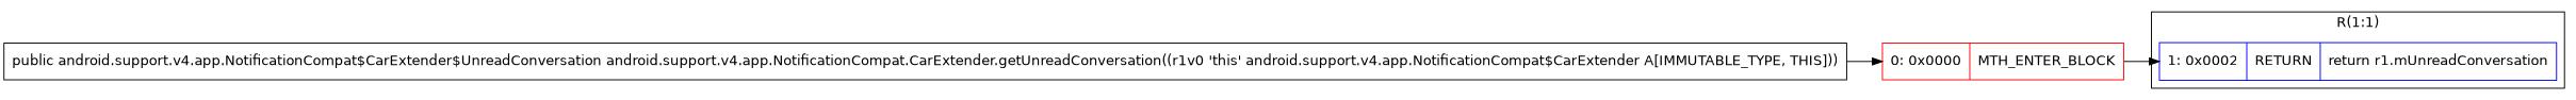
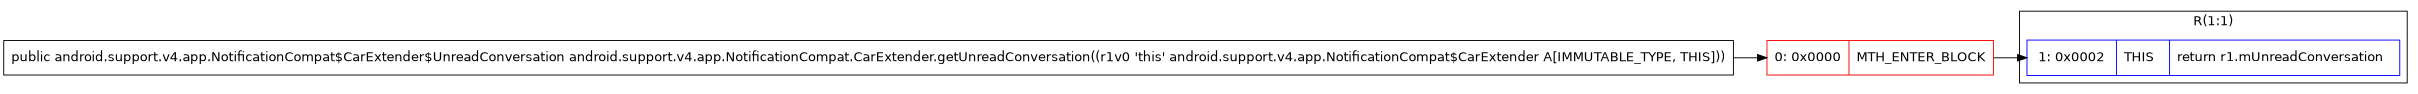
  digraph {
    rankdir=LR
    fontname="DejaVu Sans"
    node [shape=record fontname="DejaVu Sans"]
    edge [fontname="DejaVu Sans"]
-   n1 [color=blue label="{1\:\ 0x0002|RETURN\l|return r1.mUnreadConversation\l}"]
+   n1 [color=blue label="{1\:\ 0x0002|THIS\l|return r1.mUnreadConversation\l}"]
    n2 [color=red label="{0\:\ 0x0000|MTH_ENTER_BLOCK\l}"]
    n3 [label="{public android.support.v4.app.NotificationCompat$CarExtender$UnreadConversation android.support.v4.app.NotificationCompat.CarExtender.getUnreadConversation((r1v0 'this' android.support.v4.app.NotificationCompat$CarExtender A[IMMUTABLE_TYPE, THIS])) }"]
    subgraph cluster_1 {
      label="R(1:1)"
      n1
    }
    n2 -> n1
    n3 -> n2
  }
